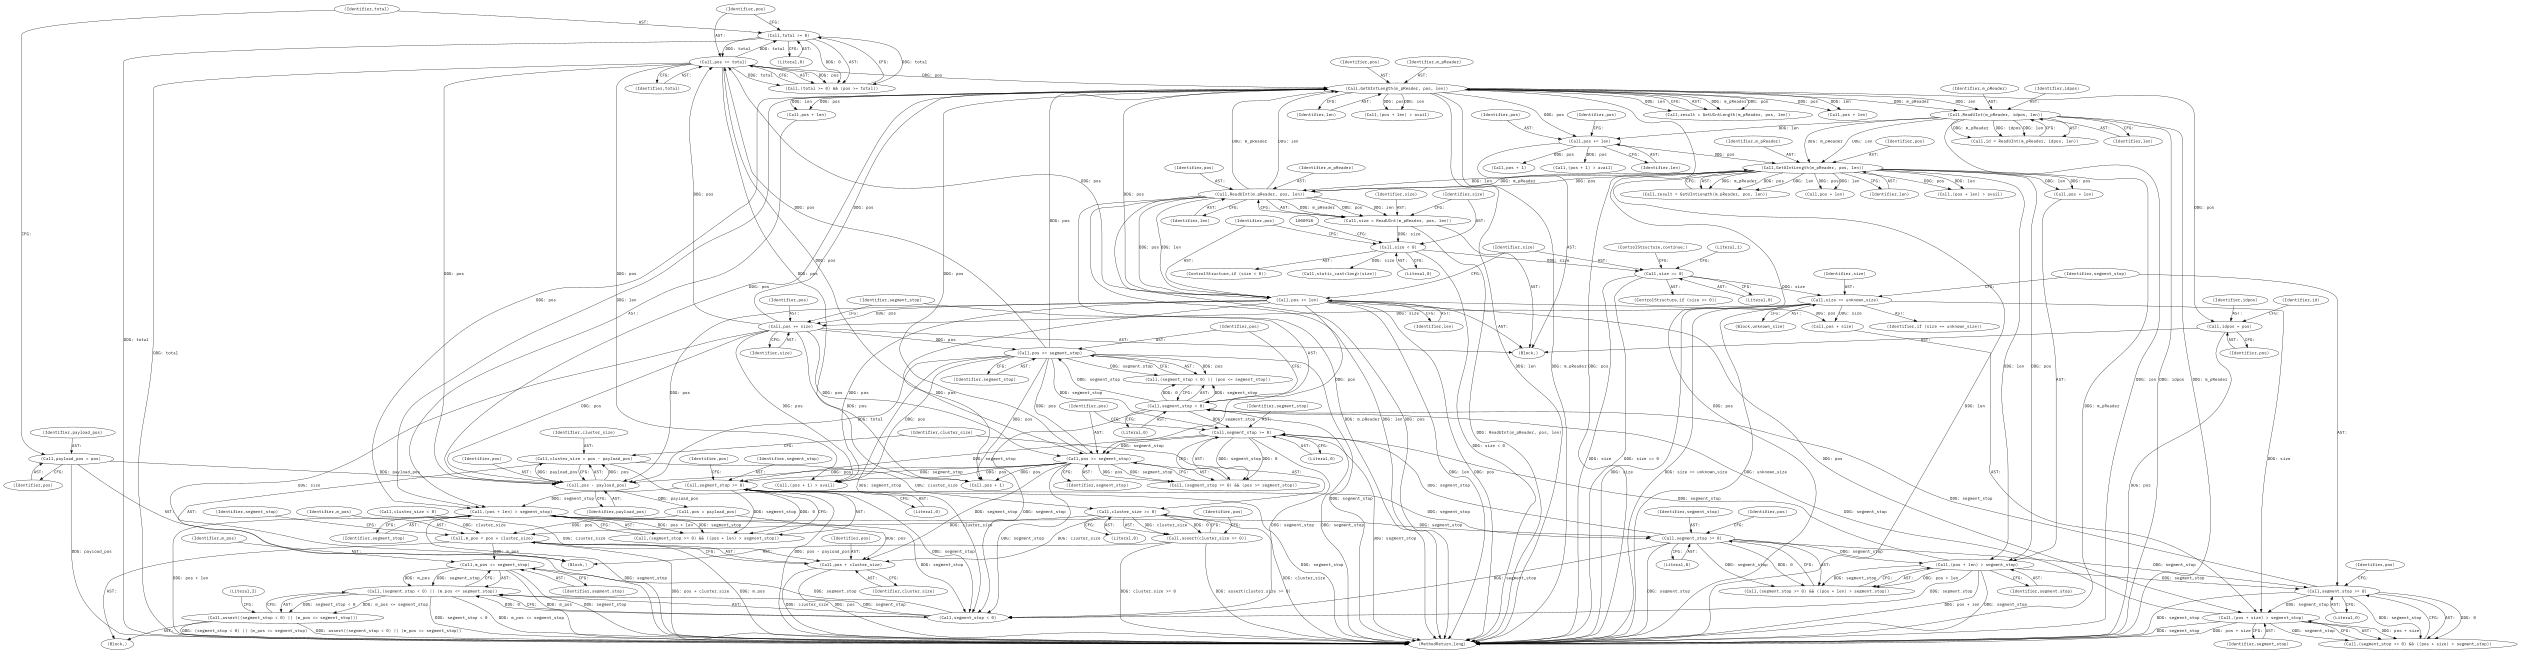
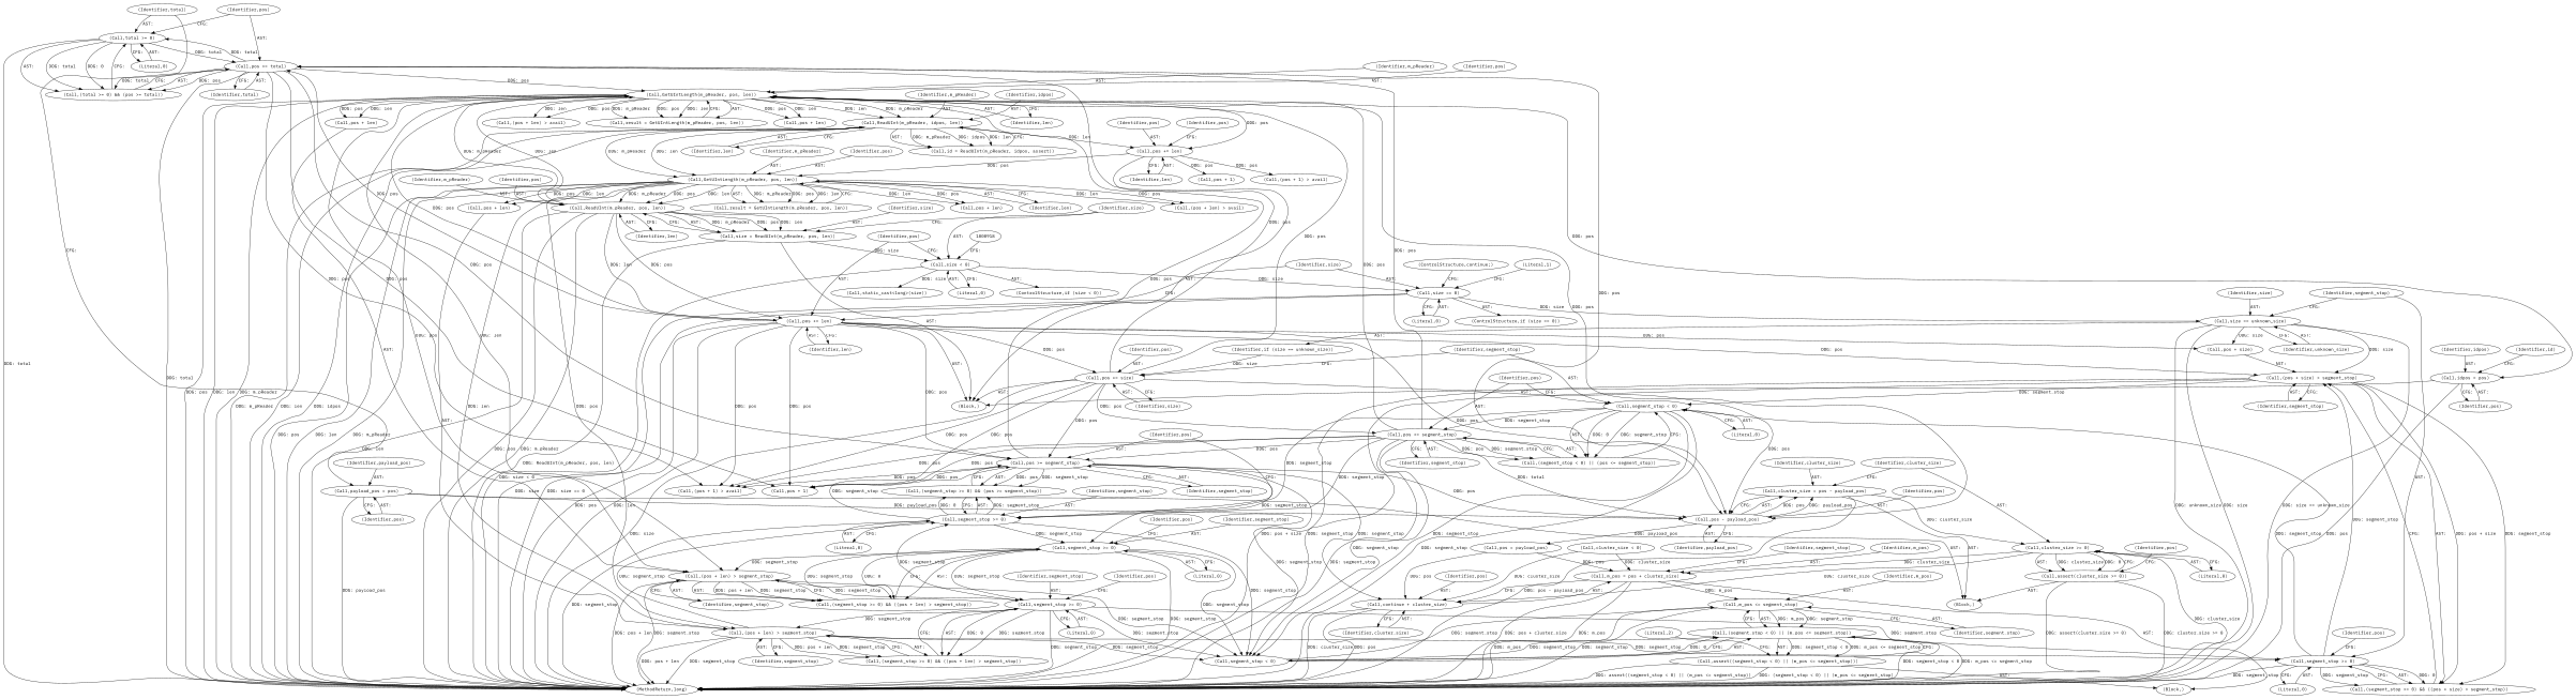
  digraph {
    fontname="IBM Plex Mono"
    node [fontname="IBM Plex Mono"]
    edge [fontname="IBM Plex Mono"]
    n1 [label="(Call,cluster_size = pos - payload_pos)"]
    n2 [label="(Call,pos - payload_pos)"]
    n3 [label="(Call,cluster_size >= 0)"]
    n4 [label="(MethodReturn,long)"]
    n5 [label="(Block,)"]
    n6 [label="(Identifier,payload_pos)"]
    n7 [label="(Call,pos = payload_pos)"]
    n8 [label="(Call,assert(cluster_size >= 0))"]
    n9 [label="(Call,m_pos = pos + cluster_size)"]
-   n10 [label="(Call,pos + cluster_size)"]
+   n10 [label="(Call,continue + cluster_size)"]
    n11 [label="(Literal,0)"]
    n12 [label="(Call,pos += size)"]
    n13 [label="(Call,GetUIntLength(m_pReader, pos, len))"]
    n14 [label="(Call,pos >= total)"]
    n15 [label="(Call,pos <= segment_stop)"]
    n16 [label="(Call,pos >= segment_stop)"]
    n17 [label="(Call,(pos + 1) > avail)"]
    n18 [label="(Block,)"]
    n19 [label="(Call,pos + 1)"]
    n20 [label="(Identifier,size)"]
    n21 [label="(Call,ReadUInt(m_pReader, idpos, len))"]
    n22 [label="(Call,pos += len)"]
    n23 [label="(Call,(pos + len) > segment_stop)"]
    n24 [label="(Call,idpos = pos)"]
    n25 [label="(Identifier,len)"]
    n26 [label="(Call,(pos + len) > avail)"]
    n27 [label="(Call,pos + len)"]
    n28 [label="(Call,result = GetUIntLength(m_pReader, pos, len))"]
    n29 [label="(Call,pos + len)"]
    n30 [label="(Call,total >= 0)"]
    n31 [label="(Identifier,total)"]
    n32 [label="(Call,(total >= 0) && (pos >= total))"]
    n33 [label="(Call,segment_stop >= 0)"]
    n34 [label="(Call,segment_stop < 0)"]
    n35 [label="(Call,(segment_stop < 0) || (pos <= segment_stop))"]
    n36 [label="(Identifier,segment_stop)"]
    n37 [label="(Call,segment_stop >= 0)"]
    n38 [label="(Identifier,segment_stop)"]
    n39 [label="(Call,(segment_stop >= 0) && (pos >= segment_stop))"]
    n40 [label="(Call,size == unknown_size)"]
    n41 [label="(Call,(pos + size) > segment_stop)"]
-   n42 [label="(Block,unknown_size)"]
+   n42 [label="(Identifier,unknown_size)"]
    n43 [label="(Identifier,if (size == unknown_size))"]
    n44 [label="(Call,pos + size)"]
    n45 [label="(Call,segment_stop < 0)"]
    n46 [label="(Call,(segment_stop >= 0) && ((pos + size) > segment_stop))"]
    n47 [label="(Identifier,segment_stop)"]
    n48 [label="(Call,size == 0)"]
    n49 [label="(ControlStructure,if (size == 0))"]
    n50 [label="(Literal,0)"]
    n51 [label="(Call,size < 0)"]
    n52 [label="(ControlStructure,if (size < 0))"]
    n53 [label="(Call,static_cast<long>(size))"]
    n54 [label="(Literal,0)"]
    n55 [label="(Call,size = ReadUInt(m_pReader, pos, len))"]
    n56 [label="(Call,ReadUInt(m_pReader, pos, len))"]
    n57 [label="(Call,pos += len)"]
    n58 [label="(Identifier,len)"]
    n59 [label="(Identifier,len)"]
    n60 [label="(Call,GetUIntLength(m_pReader, pos, len))"]
    n61 [label="(Call,(pos + len) > segment_stop)"]
    n62 [label="(Call,result = GetUIntLength(m_pReader, pos, len))"]
    n63 [label="(Call,pos + len)"]
    n64 [label="(Call,pos + len)"]
    n65 [label="(Identifier,len)"]
    n66 [label="(Call,(pos + len) > avail)"]
    n67 [label="(Call,segment_stop >= 0)"]
    n68 [label="(Call,(segment_stop >= 0) && ((pos + len) > segment_stop))"]
    n69 [label="(Identifier,segment_stop)"]
    n70 [label="(Identifier,len)"]
-   n71 [label="(Call,id = ReadUInt(m_pReader, idpos, len))"]
+   n71 [label="(Call,id = ReadUInt(m_pReader, idpos, assert))"]
    n72 [label="(Identifier,len)"]
    n73 [label="(Call,pos + 1)"]
    n74 [label="(Call,(pos + 1) > avail)"]
    n75 [label="(Call,segment_stop >= 0)"]
    n76 [label="(Call,(segment_stop >= 0) && ((pos + len) > segment_stop))"]
    n77 [label="(Identifier,segment_stop)"]
    n78 [label="(Identifier,pos)"]
    n79 [label="(Literal,0)"]
    n80 [label="(Literal,0)"]
    n81 [label="(Call,m_pos <= segment_stop)"]
    n82 [label="(Call,(segment_stop < 0) || (m_pos <= segment_stop))"]
    n83 [label="(Literal,0)"]
    n84 [label="(Literal,0)"]
    n85 [label="(Literal,0)"]
    n86 [label="(Literal,0)"]
    n87 [label="(Call,payload_pos = pos)"]
    n88 [label="(Identifier,pos)"]
    n89 [label="(Block,)"]
    n90 [label="(Identifier,cluster_size)"]
    n91 [label="(Identifier,segment_stop)"]
    n92 [label="(Call,assert((segment_stop < 0) || (m_pos <= segment_stop)))"]
    n93 [label="(Identifier,segment_stop)"]
    n94 [label="(Identifier,size)"]
    n95 [label="(Identifier,idpos)"]
    n96 [label="(Identifier,size)"]
    n97 [label="(Identifier,m_pReader)"]
    n98 [label="(Identifier,idpos)"]
    n99 [label="(Identifier,pos)"]
    n100 [label="(ControlStructure,continue;)"]
    n101 [label="(Identifier,m_pos)"]
    n102 [label="(Identifier,pos)"]
    n103 [label="(Identifier,m_pReader)"]
    n104 [label="(Literal,1)"]
    n105 [label="(Identifier,segment_stop)"]
    n106 [label="(Identifier,pos)"]
    n107 [label="(Identifier,m_pReader)"]
    n108 [label="(Identifier,cluster_size)"]
    n109 [label="(Identifier,segment_stop)"]
    n110 [label="(Identifier,m_pos)"]
    n111 [label="(Identifier,pos)"]
    n112 [label="(Identifier,segment_stop)"]
    n113 [label="(Identifier,pos)"]
    n114 [label="(Identifier,size)"]
    n115 [label="(Identifier,pos)"]
    n116 [label="(Identifier,pos)"]
    n117 [label="(Identifier,segment_stop)"]
    n118 [label="(Identifier,cluster_size)"]
    n119 [label="(Identifier,segment_stop)"]
    n120 [label="(Identifier,total)"]
    n121 [label="(Identifier,size)"]
    n122 [label="(Identifier,pos)"]
    n123 [label="(Identifier,pos)"]
    n124 [label="(Identifier,pos)"]
    n125 [label="(Identifier,pos)"]
    n126 [label="(Identifier,id)"]
    n127 [label="(Identifier,pos)"]
    n128 [label="(Identifier,pos)"]
    n129 [label="(Identifier,m_pReader)"]
    n130 [label="(Identifier,pos)"]
    n131 [label="(Literal,2)"]
    n132 [label="(Identifier,payload_pos)"]
    n133 [label="(Call,cluster_size < 0)"]
    n134 [label="(Identifier,pos)"]
    n135 [label="(Identifier,pos)"]
    1000918
    n1 -> n2 [label="CFG: "]
    n1 -> n3 [label="DDG: cluster_size"]
    n1 -> n4 [label="DDG: pos - payload_pos"]
    n1 -> n5 [label="AST: "]
    n2 -> n1 [label="AST: "]
    n2 -> n1 [label="DDG: pos"]
    n2 -> n1 [label="DDG: payload_pos"]
    n2 -> n6 [label="CFG: "]
    n2 -> n7 [label="DDG: payload_pos"]
    n3 -> n4 [label="DDG: cluster_size"]
    n3 -> n8 [label="AST: "]
    n3 -> n8 [label="DDG: cluster_size"]
    n3 -> n8 [label="DDG: 0"]
    n3 -> n9 [label="DDG: cluster_size"]
    n3 -> n10 [label="DDG: cluster_size"]
    n3 -> n11 [label="CFG: "]
    n6 -> n2 [label="AST: "]
    n7 -> n9 [label="DDG: pos"]
    n7 -> n10 [label="DDG: pos"]
    n8 -> n3 [label="CFG: "]
    n8 -> n4 [label="DDG: cluster_size >= 0"]
    n8 -> n4 [label="DDG: assert(cluster_size >= 0)"]
    n8 -> n5 [label="AST: "]
    n9 -> n4 [label="DDG: m_pos"]
    n9 -> n4 [label="DDG: pos + cluster_size"]
    n9 -> n10 [label="CFG: "]
    n9 -> n81 [label="DDG: m_pos"]
    n9 -> n89 [label="AST: "]
    n10 -> n4 [label="DDG: cluster_size"]
    n10 -> n4 [label="DDG: pos"]
    n10 -> n9 [label="AST: "]
    n10 -> n90 [label="CFG: "]
    n11 -> n3 [label="AST: "]
    n12 -> n2 [label="DDG: pos"]
    n12 -> n4 [label="DDG: size"]
    n12 -> n13 [label="DDG: pos"]
    n12 -> n14 [label="DDG: pos"]
    n12 -> n15 [label="DDG: pos"]
    n12 -> n16 [label="DDG: pos"]
    n12 -> n17 [label="DDG: pos"]
    n12 -> n18 [label="AST: "]
    n12 -> n19 [label="DDG: pos"]
    n12 -> n20 [label="CFG: "]
    n13 -> n2 [label="DDG: pos"]
    n13 -> n4 [label="DDG: pos"]
    n13 -> n4 [label="DDG: len"]
    n13 -> n4 [label="DDG: m_pReader"]
    n13 -> n21 [label="DDG: m_pReader"]
    n13 -> n21 [label="DDG: len"]
    n13 -> n22 [label="DDG: pos"]
    n13 -> n23 [label="DDG: pos"]
    n13 -> n23 [label="DDG: len"]
    n13 -> n24 [label="DDG: pos"]
    n13 -> n25 [label="CFG: "]
    n13 -> n26 [label="DDG: pos"]
    n13 -> n26 [label="DDG: len"]
    n13 -> n27 [label="DDG: pos"]
    n13 -> n27 [label="DDG: len"]
    n13 -> n28 [label="AST: "]
    n13 -> n28 [label="DDG: m_pReader"]
    n13 -> n28 [label="DDG: pos"]
    n13 -> n28 [label="DDG: len"]
    n13 -> n29 [label="DDG: pos"]
    n13 -> n29 [label="DDG: len"]
    n14 -> n2 [label="DDG: pos"]
    n14 -> n4 [label="DDG: total"]
    n14 -> n13 [label="DDG: pos"]
    n14 -> n16 [label="DDG: pos"]
    n14 -> n17 [label="DDG: pos"]
    n14 -> n19 [label="DDG: pos"]
    n14 -> n30 [label="DDG: total"]
    n14 -> n31 [label="CFG: "]
    n14 -> n32 [label="AST: "]
    n14 -> n32 [label="DDG: pos"]
    n14 -> n32 [label="DDG: total"]
    n15 -> n2 [label="DDG: total"]
    n15 -> n4 [label="DDG: segment_stop"]
    n15 -> n13 [label="DDG: pos"]
    n15 -> n14 [label="DDG: pos"]
    n15 -> n16 [label="DDG: pos"]
    n15 -> n17 [label="DDG: pos"]
    n15 -> n19 [label="DDG: pos"]
    n15 -> n33 [label="DDG: segment_stop"]
    n15 -> n34 [label="DDG: segment_stop"]
    n15 -> n35 [label="AST: "]
    n15 -> n35 [label="DDG: pos"]
    n15 -> n35 [label="DDG: segment_stop"]
    n15 -> n36 [label="CFG: "]
    n16 -> n2 [label="DDG: pos"]
    n16 -> n10 [label="DDG: segment_stop"]
    n16 -> n13 [label="DDG: pos"]
    n16 -> n17 [label="DDG: pos"]
    n16 -> n19 [label="DDG: pos"]
    n16 -> n34 [label="DDG: segment_stop"]
    n16 -> n37 [label="DDG: segment_stop"]
    n16 -> n38 [label="CFG: "]
    n16 -> n39 [label="AST: "]
    n16 -> n39 [label="DDG: pos"]
    n16 -> n39 [label="DDG: segment_stop"]
    n20 -> n12 [label="AST: "]
    n21 -> n4 [label="DDG: idpos"]
    n21 -> n4 [label="DDG: m_pReader"]
    n21 -> n4 [label="DDG: len"]
    n21 -> n22 [label="DDG: len"]
    n21 -> n60 [label="DDG: m_pReader"]
    n21 -> n60 [label="DDG: len"]
    n21 -> n70 [label="CFG: "]
    n21 -> n71 [label="AST: "]
    n21 -> n71 [label="DDG: m_pReader"]
    n21 -> n71 [label="DDG: idpos"]
    n21 -> n71 [label="DDG: len"]
    n22 -> n18 [label="AST: "]
    n22 -> n60 [label="DDG: pos"]
    n22 -> n72 [label="CFG: "]
    n22 -> n73 [label="DDG: pos"]
    n22 -> n74 [label="DDG: pos"]
    n23 -> n4 [label="DDG: pos + len"]
    n23 -> n4 [label="DDG: segment_stop"]
    n23 -> n34 [label="DDG: segment_stop"]
    n23 -> n75 [label="DDG: segment_stop"]
    n23 -> n76 [label="AST: "]
    n23 -> n76 [label="DDG: pos + len"]
    n23 -> n76 [label="DDG: segment_stop"]
    n23 -> n77 [label="CFG: "]
    n24 -> n4 [label="DDG: pos"]
    n24 -> n18 [label="AST: "]
    n24 -> n78 [label="CFG: "]
    n25 -> n13 [label="AST: "]
    n27 -> n23 [label="AST: "]
    n28 -> n13 [label="CFG: "]
    n30 -> n4 [label="DDG: total"]
    n30 -> n14 [label="DDG: total"]
    n30 -> n32 [label="AST: "]
    n30 -> n32 [label="DDG: total"]
    n30 -> n32 [label="DDG: 0"]
    n30 -> n79 [label="CFG: "]
    n31 -> n14 [label="AST: "]
    n32 -> n14 [label="CFG: "]
    n32 -> n30 [label="CFG: "]
    n33 -> n4 [label="DDG: segment_stop"]
    n33 -> n16 [label="DDG: segment_stop"]
    n33 -> n34 [label="DDG: segment_stop"]
    n33 -> n37 [label="DDG: segment_stop"]
    n33 -> n39 [label="AST: "]
    n33 -> n39 [label="DDG: segment_stop"]
    n33 -> n39 [label="DDG: 0"]
    n33 -> n80 [label="CFG: "]
    n34 -> n81 [label="DDG: segment_stop"]
    n34 -> n82 [label="AST: "]
    n34 -> n82 [label="DDG: segment_stop"]
    n34 -> n82 [label="DDG: 0"]
    n35 -> n15 [label="CFG: "]
    n35 -> n45 [label="CFG: "]
    n36 -> n15 [label="AST: "]
    n37 -> n4 [label="DDG: segment_stop"]
    n37 -> n23 [label="DDG: segment_stop"]
    n37 -> n34 [label="DDG: segment_stop"]
    n37 -> n75 [label="DDG: segment_stop"]
    n37 -> n76 [label="AST: "]
    n37 -> n76 [label="DDG: segment_stop"]
    n37 -> n76 [label="DDG: 0"]
    n37 -> n86 [label="CFG: "]
    n38 -> n16 [label="AST: "]
    n39 -> n16 [label="CFG: "]
    n39 -> n33 [label="CFG: "]
    n40 -> n4 [label="DDG: unknown_size"]
    n40 -> n4 [label="DDG: size"]
    n40 -> n4 [label="DDG: size == unknown_size"]
-   n40 -> n12 [label="DDG: size"]
+   n43 -> n12 [label="DDG: size"]
    n40 -> n41 [label="DDG: size"]
    n40 -> n42 [label="CFG: "]
    n40 -> n43 [label="AST: "]
    n40 -> n44 [label="DDG: size"]
    n41 -> n4 [label="DDG: pos + size"]
    n41 -> n4 [label="DDG: segment_stop"]
    n41 -> n45 [label="DDG: segment_stop"]
    n41 -> n46 [label="AST: "]
    n41 -> n46 [label="DDG: pos + size"]
    n41 -> n46 [label="DDG: segment_stop"]
    n41 -> n47 [label="CFG: "]
    n42 -> n40 [label="AST: "]
    n44 -> n41 [label="AST: "]
    n45 -> n4 [label="DDG: segment_stop"]
    n45 -> n15 [label="DDG: segment_stop"]
    n45 -> n33 [label="DDG: segment_stop"]
    n45 -> n34 [label="DDG: segment_stop"]
    n45 -> n35 [label="AST: "]
    n45 -> n35 [label="DDG: segment_stop"]
    n45 -> n35 [label="DDG: 0"]
    n45 -> n83 [label="CFG: "]
    n46 -> n41 [label="CFG: "]
    n46 -> n67 [label="CFG: "]
    n47 -> n41 [label="AST: "]
    n48 -> n4 [label="DDG: size"]
    n48 -> n4 [label="DDG: size == 0"]
    n48 -> n40 [label="DDG: size"]
    n48 -> n49 [label="AST: "]
    n48 -> n50 [label="CFG: "]
    n50 -> n48 [label="AST: "]
    n51 -> n4 [label="DDG: size < 0"]
    n51 -> n48 [label="DDG: size"]
    n51 -> n52 [label="AST: "]
    n51 -> n53 [label="DDG: size"]
    n51 -> n54 [label="CFG: "]
    n54 -> n51 [label="AST: "]
    n55 -> n4 [label="DDG: ReadUInt(m_pReader, pos, len)"]
    n55 -> n18 [label="AST: "]
    n55 -> n51 [label="DDG: size"]
    n55 -> n56 [label="CFG: "]
    n56 -> n4 [label="DDG: len"]
    n56 -> n4 [label="DDG: pos"]
    n56 -> n4 [label="DDG: m_pReader"]
    n56 -> n13 [label="DDG: m_pReader"]
    n56 -> n13 [label="DDG: len"]
    n56 -> n55 [label="AST: "]
    n56 -> n55 [label="DDG: m_pReader"]
    n56 -> n55 [label="DDG: pos"]
    n56 -> n55 [label="DDG: len"]
    n56 -> n57 [label="DDG: len"]
    n56 -> n57 [label="DDG: pos"]
    n56 -> n58 [label="CFG: "]
    n57 -> n2 [label="DDG: pos"]
    n57 -> n4 [label="DDG: pos"]
    n57 -> n4 [label="DDG: len"]
    n57 -> n12 [label="DDG: pos"]
    n57 -> n13 [label="DDG: pos"]
    n57 -> n14 [label="DDG: pos"]
    n57 -> n16 [label="DDG: pos"]
    n57 -> n17 [label="DDG: pos"]
    n57 -> n18 [label="AST: "]
    n57 -> n19 [label="DDG: pos"]
    n57 -> n41 [label="DDG: pos"]
    n57 -> n44 [label="DDG: pos"]
    n57 -> n59 [label="CFG: "]
    n58 -> n56 [label="AST: "]
    n59 -> n57 [label="AST: "]
    n60 -> n4 [label="DDG: len"]
    n60 -> n4 [label="DDG: m_pReader"]
    n60 -> n4 [label="DDG: pos"]
    n60 -> n56 [label="DDG: m_pReader"]
    n60 -> n56 [label="DDG: pos"]
    n60 -> n56 [label="DDG: len"]
    n60 -> n61 [label="DDG: pos"]
    n60 -> n61 [label="DDG: len"]
    n60 -> n62 [label="AST: "]
    n60 -> n62 [label="DDG: m_pReader"]
    n60 -> n62 [label="DDG: pos"]
    n60 -> n62 [label="DDG: len"]
    n60 -> n63 [label="DDG: pos"]
    n60 -> n63 [label="DDG: len"]
    n60 -> n64 [label="DDG: pos"]
    n60 -> n64 [label="DDG: len"]
    n60 -> n65 [label="CFG: "]
    n60 -> n66 [label="DDG: pos"]
    n60 -> n66 [label="DDG: len"]
    n61 -> n4 [label="DDG: pos + len"]
    n61 -> n4 [label="DDG: segment_stop"]
    n61 -> n33 [label="DDG: segment_stop"]
    n61 -> n34 [label="DDG: segment_stop"]
    n61 -> n67 [label="DDG: segment_stop"]
    n61 -> n68 [label="AST: "]
    n61 -> n68 [label="DDG: pos + len"]
    n61 -> n68 [label="DDG: segment_stop"]
    n61 -> n69 [label="CFG: "]
    n62 -> n60 [label="CFG: "]
    n63 -> n61 [label="AST: "]
    n65 -> n60 [label="AST: "]
    n67 -> n4 [label="DDG: segment_stop"]
    n67 -> n41 [label="DDG: segment_stop"]
    n67 -> n45 [label="DDG: segment_stop"]
    n67 -> n46 [label="AST: "]
    n67 -> n46 [label="DDG: segment_stop"]
    n67 -> n46 [label="DDG: 0"]
    n67 -> n84 [label="CFG: "]
    n68 -> n61 [label="CFG: "]
    n68 -> n75 [label="CFG: "]
    n69 -> n61 [label="AST: "]
    n70 -> n21 [label="AST: "]
    n71 -> n21 [label="CFG: "]
    n72 -> n22 [label="AST: "]
    n75 -> n4 [label="DDG: segment_stop"]
    n75 -> n33 [label="DDG: segment_stop"]
    n75 -> n34 [label="DDG: segment_stop"]
    n75 -> n61 [label="DDG: segment_stop"]
    n75 -> n67 [label="DDG: segment_stop"]
    n75 -> n68 [label="AST: "]
    n75 -> n68 [label="DDG: segment_stop"]
    n75 -> n68 [label="DDG: 0"]
    n75 -> n85 [label="CFG: "]
    n76 -> n23 [label="CFG: "]
    n76 -> n37 [label="CFG: "]
    n77 -> n23 [label="AST: "]
    n78 -> n24 [label="AST: "]
    n79 -> n30 [label="AST: "]
    n80 -> n33 [label="AST: "]
    n81 -> n4 [label="DDG: m_pos"]
    n81 -> n4 [label="DDG: segment_stop"]
    n81 -> n82 [label="AST: "]
    n81 -> n82 [label="DDG: m_pos"]
    n81 -> n82 [label="DDG: segment_stop"]
    n81 -> n91 [label="CFG: "]
    n82 -> n4 [label="DDG: segment_stop < 0"]
    n82 -> n4 [label="DDG: m_pos <= segment_stop"]
    n82 -> n34 [label="CFG: "]
    n82 -> n81 [label="CFG: "]
    n82 -> n92 [label="AST: "]
    n82 -> n92 [label="DDG: segment_stop < 0"]
    n82 -> n92 [label="DDG: m_pos <= segment_stop"]
    n83 -> n45 [label="AST: "]
    n84 -> n67 [label="AST: "]
    n85 -> n75 [label="AST: "]
    n86 -> n37 [label="AST: "]
    n87 -> n2 [label="DDG: payload_pos"]
    n87 -> n4 [label="DDG: payload_pos"]
    n87 -> n5 [label="AST: "]
    n87 -> n88 [label="CFG: "]
    n88 -> n87 [label="AST: "]
    n90 -> n10 [label="AST: "]
    n91 -> n81 [label="AST: "]
    n92 -> n4 [label="DDG: assert((segment_stop < 0) || (m_pos <= segment_stop))"]
    n92 -> n4 [label="DDG: (segment_stop < 0) || (m_pos <= segment_stop)"]
    n92 -> n82 [label="CFG: "]
    n92 -> n89 [label="AST: "]
    n93 -> n40 [label="CFG: "]
    n93 -> n67 [label="AST: "]
    n94 -> n51 [label="AST: "]
    n94 -> n55 [label="CFG: "]
    n95 -> n24 [label="AST: "]
    n96 -> n40 [label="AST: "]
    n97 -> n56 [label="AST: "]
    n98 -> n21 [label="AST: "]
    n99 -> n2 [label="AST: "]
    n100 -> n48 [label="CFG: "]
    n101 -> n81 [label="AST: "]
    n102 -> n67 [label="CFG: "]
    n103 -> n60 [label="AST: "]
    n104 -> n48 [label="CFG: "]
    n105 -> n33 [label="AST: "]
    n106 -> n14 [label="AST: "]
    n106 -> n30 [label="CFG: "]
    n107 -> n13 [label="AST: "]
    n108 -> n1 [label="AST: "]
    n109 -> n9 [label="CFG: "]
    n110 -> n9 [label="AST: "]
    n111 -> n56 [label="AST: "]
    n112 -> n37 [label="AST: "]
    n113 -> n51 [label="CFG: "]
    n113 -> n57 [label="AST: "]
    n114 -> n48 [label="AST: "]
    n114 -> n57 [label="CFG: "]
    n115 -> n22 [label="CFG: "]
    n116 -> n15 [label="AST: "]
    n116 -> n45 [label="CFG: "]
    n117 -> n12 [label="CFG: "]
    n117 -> n45 [label="AST: "]
    n118 -> n1 [label="CFG: "]
    n118 -> n3 [label="AST: "]
    n119 -> n75 [label="AST: "]
    n120 -> n30 [label="AST: "]
    n120 -> n87 [label="CFG: "]
    n121 -> n55 [label="AST: "]
    n122 -> n10 [label="AST: "]
    n123 -> n12 [label="AST: "]
    n124 -> n75 [label="CFG: "]
    n125 -> n37 [label="CFG: "]
    n126 -> n24 [label="CFG: "]
    n127 -> n22 [label="AST: "]
    n128 -> n60 [label="AST: "]
    n129 -> n21 [label="AST: "]
    n130 -> n8 [label="CFG: "]
    n131 -> n92 [label="CFG: "]
    n132 -> n87 [label="AST: "]
    n133 -> n9 [label="DDG: cluster_size"]
    n133 -> n10 [label="DDG: cluster_size"]
    n134 -> n16 [label="AST: "]
    n134 -> n33 [label="CFG: "]
    n135 -> n13 [label="AST: "]
    1000918 -> n51 [label="CFG: "]
  }
